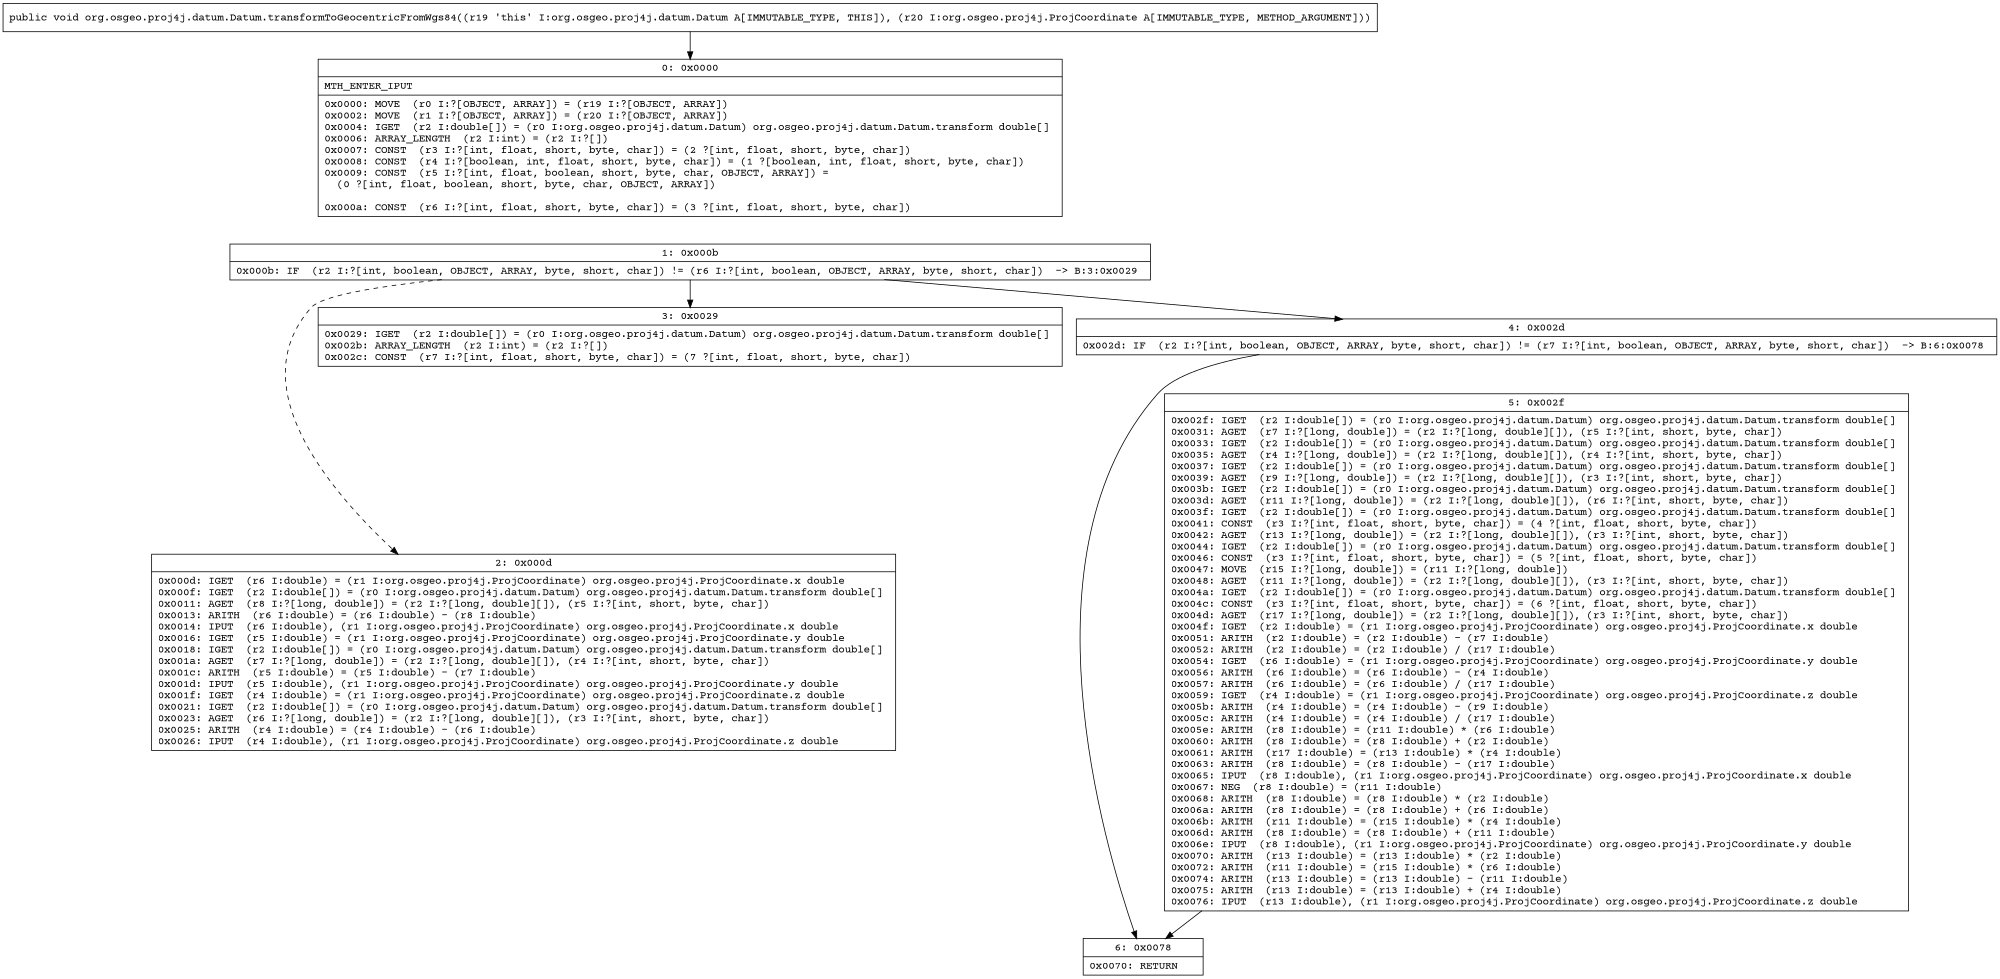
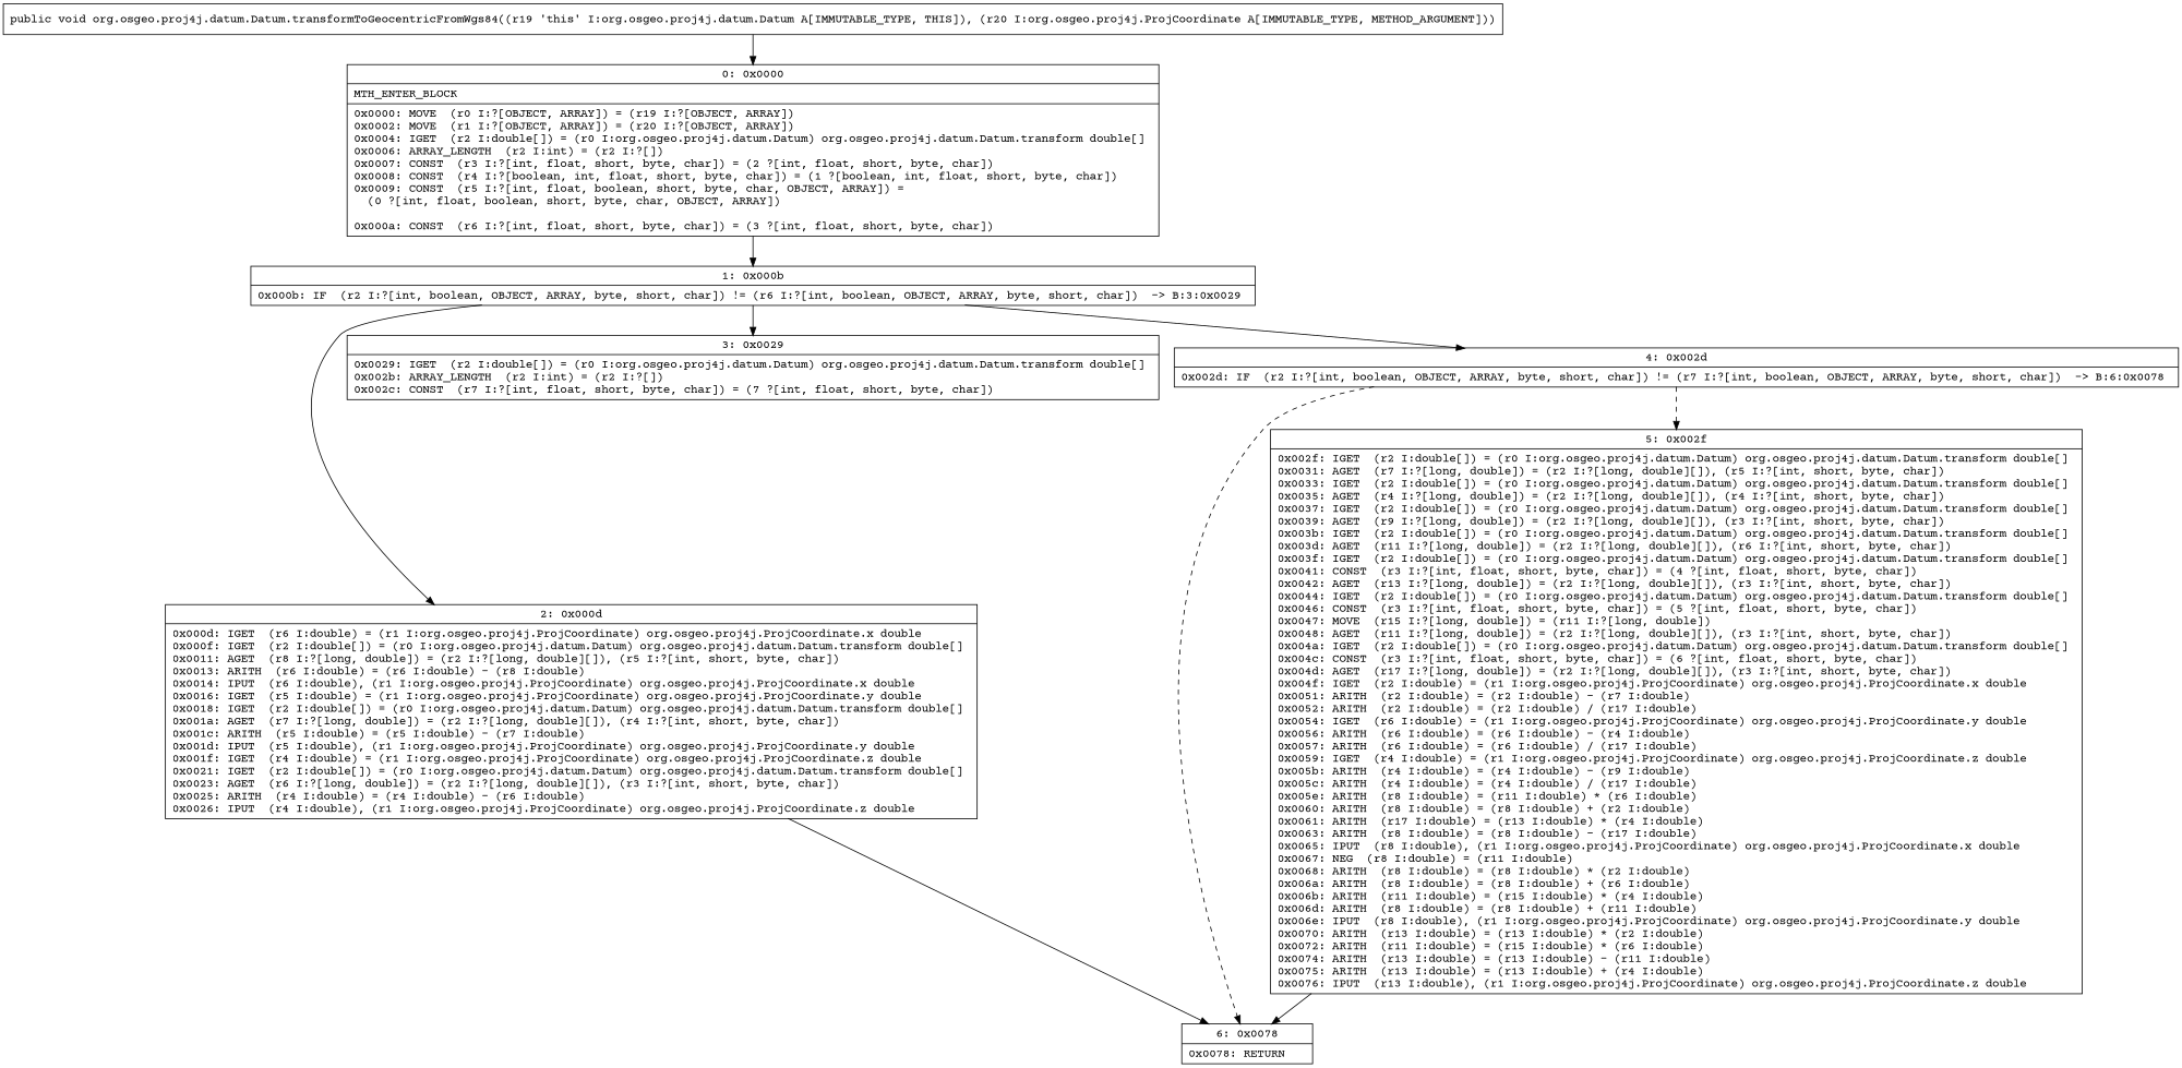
  digraph {
    fontname="Courier Prime"
    node [fontname="Courier Prime" shape=record]
    edge [fontname="Courier Prime"]
-   n1 [label="{0\:\ 0x0000|MTH_ENTER_IPUT\l|0x0000: MOVE  (r0 I:?[OBJECT, ARRAY]) = (r19 I:?[OBJECT, ARRAY]) \l0x0002: MOVE  (r1 I:?[OBJECT, ARRAY]) = (r20 I:?[OBJECT, ARRAY]) \l0x0004: IGET  (r2 I:double[]) = (r0 I:org.osgeo.proj4j.datum.Datum) org.osgeo.proj4j.datum.Datum.transform double[] \l0x0006: ARRAY_LENGTH  (r2 I:int) = (r2 I:?[]) \l0x0007: CONST  (r3 I:?[int, float, short, byte, char]) = (2 ?[int, float, short, byte, char]) \l0x0008: CONST  (r4 I:?[boolean, int, float, short, byte, char]) = (1 ?[boolean, int, float, short, byte, char]) \l0x0009: CONST  (r5 I:?[int, float, boolean, short, byte, char, OBJECT, ARRAY]) = \l  (0 ?[int, float, boolean, short, byte, char, OBJECT, ARRAY])\l \l0x000a: CONST  (r6 I:?[int, float, short, byte, char]) = (3 ?[int, float, short, byte, char]) \l}"]
+   n1 [label="{0\:\ 0x0000|MTH_ENTER_BLOCK\l|0x0000: MOVE  (r0 I:?[OBJECT, ARRAY]) = (r19 I:?[OBJECT, ARRAY]) \l0x0002: MOVE  (r1 I:?[OBJECT, ARRAY]) = (r20 I:?[OBJECT, ARRAY]) \l0x0004: IGET  (r2 I:double[]) = (r0 I:org.osgeo.proj4j.datum.Datum) org.osgeo.proj4j.datum.Datum.transform double[] \l0x0006: ARRAY_LENGTH  (r2 I:int) = (r2 I:?[]) \l0x0007: CONST  (r3 I:?[int, float, short, byte, char]) = (2 ?[int, float, short, byte, char]) \l0x0008: CONST  (r4 I:?[boolean, int, float, short, byte, char]) = (1 ?[boolean, int, float, short, byte, char]) \l0x0009: CONST  (r5 I:?[int, float, boolean, short, byte, char, OBJECT, ARRAY]) = \l  (0 ?[int, float, boolean, short, byte, char, OBJECT, ARRAY])\l \l0x000a: CONST  (r6 I:?[int, float, short, byte, char]) = (3 ?[int, float, short, byte, char]) \l}"]
    n2 [label="{1\:\ 0x000b|0x000b: IF  (r2 I:?[int, boolean, OBJECT, ARRAY, byte, short, char]) != (r6 I:?[int, boolean, OBJECT, ARRAY, byte, short, char])  \-\> B:3:0x0029 \l}"]
    n3 [label="{2\:\ 0x000d|0x000d: IGET  (r6 I:double) = (r1 I:org.osgeo.proj4j.ProjCoordinate) org.osgeo.proj4j.ProjCoordinate.x double \l0x000f: IGET  (r2 I:double[]) = (r0 I:org.osgeo.proj4j.datum.Datum) org.osgeo.proj4j.datum.Datum.transform double[] \l0x0011: AGET  (r8 I:?[long, double]) = (r2 I:?[long, double][]), (r5 I:?[int, short, byte, char]) \l0x0013: ARITH  (r6 I:double) = (r6 I:double) \- (r8 I:double) \l0x0014: IPUT  (r6 I:double), (r1 I:org.osgeo.proj4j.ProjCoordinate) org.osgeo.proj4j.ProjCoordinate.x double \l0x0016: IGET  (r5 I:double) = (r1 I:org.osgeo.proj4j.ProjCoordinate) org.osgeo.proj4j.ProjCoordinate.y double \l0x0018: IGET  (r2 I:double[]) = (r0 I:org.osgeo.proj4j.datum.Datum) org.osgeo.proj4j.datum.Datum.transform double[] \l0x001a: AGET  (r7 I:?[long, double]) = (r2 I:?[long, double][]), (r4 I:?[int, short, byte, char]) \l0x001c: ARITH  (r5 I:double) = (r5 I:double) \- (r7 I:double) \l0x001d: IPUT  (r5 I:double), (r1 I:org.osgeo.proj4j.ProjCoordinate) org.osgeo.proj4j.ProjCoordinate.y double \l0x001f: IGET  (r4 I:double) = (r1 I:org.osgeo.proj4j.ProjCoordinate) org.osgeo.proj4j.ProjCoordinate.z double \l0x0021: IGET  (r2 I:double[]) = (r0 I:org.osgeo.proj4j.datum.Datum) org.osgeo.proj4j.datum.Datum.transform double[] \l0x0023: AGET  (r6 I:?[long, double]) = (r2 I:?[long, double][]), (r3 I:?[int, short, byte, char]) \l0x0025: ARITH  (r4 I:double) = (r4 I:double) \- (r6 I:double) \l0x0026: IPUT  (r4 I:double), (r1 I:org.osgeo.proj4j.ProjCoordinate) org.osgeo.proj4j.ProjCoordinate.z double \l}"]
    n4 [label="{3\:\ 0x0029|0x0029: IGET  (r2 I:double[]) = (r0 I:org.osgeo.proj4j.datum.Datum) org.osgeo.proj4j.datum.Datum.transform double[] \l0x002b: ARRAY_LENGTH  (r2 I:int) = (r2 I:?[]) \l0x002c: CONST  (r7 I:?[int, float, short, byte, char]) = (7 ?[int, float, short, byte, char]) \l}"]
    n5 [label="{4\:\ 0x002d|0x002d: IF  (r2 I:?[int, boolean, OBJECT, ARRAY, byte, short, char]) != (r7 I:?[int, boolean, OBJECT, ARRAY, byte, short, char])  \-\> B:6:0x0078 \l}"]
-   n6 [label="{6\:\ 0x0078|0x0070: RETURN   \l}"]
+   n6 [label="{6\:\ 0x0078|0x0078: RETURN   \l}"]
    n7 [label="{5\:\ 0x002f|0x002f: IGET  (r2 I:double[]) = (r0 I:org.osgeo.proj4j.datum.Datum) org.osgeo.proj4j.datum.Datum.transform double[] \l0x0031: AGET  (r7 I:?[long, double]) = (r2 I:?[long, double][]), (r5 I:?[int, short, byte, char]) \l0x0033: IGET  (r2 I:double[]) = (r0 I:org.osgeo.proj4j.datum.Datum) org.osgeo.proj4j.datum.Datum.transform double[] \l0x0035: AGET  (r4 I:?[long, double]) = (r2 I:?[long, double][]), (r4 I:?[int, short, byte, char]) \l0x0037: IGET  (r2 I:double[]) = (r0 I:org.osgeo.proj4j.datum.Datum) org.osgeo.proj4j.datum.Datum.transform double[] \l0x0039: AGET  (r9 I:?[long, double]) = (r2 I:?[long, double][]), (r3 I:?[int, short, byte, char]) \l0x003b: IGET  (r2 I:double[]) = (r0 I:org.osgeo.proj4j.datum.Datum) org.osgeo.proj4j.datum.Datum.transform double[] \l0x003d: AGET  (r11 I:?[long, double]) = (r2 I:?[long, double][]), (r6 I:?[int, short, byte, char]) \l0x003f: IGET  (r2 I:double[]) = (r0 I:org.osgeo.proj4j.datum.Datum) org.osgeo.proj4j.datum.Datum.transform double[] \l0x0041: CONST  (r3 I:?[int, float, short, byte, char]) = (4 ?[int, float, short, byte, char]) \l0x0042: AGET  (r13 I:?[long, double]) = (r2 I:?[long, double][]), (r3 I:?[int, short, byte, char]) \l0x0044: IGET  (r2 I:double[]) = (r0 I:org.osgeo.proj4j.datum.Datum) org.osgeo.proj4j.datum.Datum.transform double[] \l0x0046: CONST  (r3 I:?[int, float, short, byte, char]) = (5 ?[int, float, short, byte, char]) \l0x0047: MOVE  (r15 I:?[long, double]) = (r11 I:?[long, double]) \l0x0048: AGET  (r11 I:?[long, double]) = (r2 I:?[long, double][]), (r3 I:?[int, short, byte, char]) \l0x004a: IGET  (r2 I:double[]) = (r0 I:org.osgeo.proj4j.datum.Datum) org.osgeo.proj4j.datum.Datum.transform double[] \l0x004c: CONST  (r3 I:?[int, float, short, byte, char]) = (6 ?[int, float, short, byte, char]) \l0x004d: AGET  (r17 I:?[long, double]) = (r2 I:?[long, double][]), (r3 I:?[int, short, byte, char]) \l0x004f: IGET  (r2 I:double) = (r1 I:org.osgeo.proj4j.ProjCoordinate) org.osgeo.proj4j.ProjCoordinate.x double \l0x0051: ARITH  (r2 I:double) = (r2 I:double) \- (r7 I:double) \l0x0052: ARITH  (r2 I:double) = (r2 I:double) \/ (r17 I:double) \l0x0054: IGET  (r6 I:double) = (r1 I:org.osgeo.proj4j.ProjCoordinate) org.osgeo.proj4j.ProjCoordinate.y double \l0x0056: ARITH  (r6 I:double) = (r6 I:double) \- (r4 I:double) \l0x0057: ARITH  (r6 I:double) = (r6 I:double) \/ (r17 I:double) \l0x0059: IGET  (r4 I:double) = (r1 I:org.osgeo.proj4j.ProjCoordinate) org.osgeo.proj4j.ProjCoordinate.z double \l0x005b: ARITH  (r4 I:double) = (r4 I:double) \- (r9 I:double) \l0x005c: ARITH  (r4 I:double) = (r4 I:double) \/ (r17 I:double) \l0x005e: ARITH  (r8 I:double) = (r11 I:double) * (r6 I:double) \l0x0060: ARITH  (r8 I:double) = (r8 I:double) + (r2 I:double) \l0x0061: ARITH  (r17 I:double) = (r13 I:double) * (r4 I:double) \l0x0063: ARITH  (r8 I:double) = (r8 I:double) \- (r17 I:double) \l0x0065: IPUT  (r8 I:double), (r1 I:org.osgeo.proj4j.ProjCoordinate) org.osgeo.proj4j.ProjCoordinate.x double \l0x0067: NEG  (r8 I:double) = (r11 I:double) \l0x0068: ARITH  (r8 I:double) = (r8 I:double) * (r2 I:double) \l0x006a: ARITH  (r8 I:double) = (r8 I:double) + (r6 I:double) \l0x006b: ARITH  (r11 I:double) = (r15 I:double) * (r4 I:double) \l0x006d: ARITH  (r8 I:double) = (r8 I:double) + (r11 I:double) \l0x006e: IPUT  (r8 I:double), (r1 I:org.osgeo.proj4j.ProjCoordinate) org.osgeo.proj4j.ProjCoordinate.y double \l0x0070: ARITH  (r13 I:double) = (r13 I:double) * (r2 I:double) \l0x0072: ARITH  (r11 I:double) = (r15 I:double) * (r6 I:double) \l0x0074: ARITH  (r13 I:double) = (r13 I:double) \- (r11 I:double) \l0x0075: ARITH  (r13 I:double) = (r13 I:double) + (r4 I:double) \l0x0076: IPUT  (r13 I:double), (r1 I:org.osgeo.proj4j.ProjCoordinate) org.osgeo.proj4j.ProjCoordinate.z double \l}"]
    n8 [label="{public void org.osgeo.proj4j.datum.Datum.transformToGeocentricFromWgs84((r19 'this' I:org.osgeo.proj4j.datum.Datum A[IMMUTABLE_TYPE, THIS]), (r20 I:org.osgeo.proj4j.ProjCoordinate A[IMMUTABLE_TYPE, METHOD_ARGUMENT])) }"]
-   n2 -> n3 [style=dashed]
+   n1 -> n2
+   n2 -> n3 [style=solid]
    n2 -> n4
    n2 -> n5
-   n5 -> n6
+   n3 -> n6
+   n5 -> n6 [style=dashed]
+   n5 -> n7 [style=dashed]
    n7 -> n6
    n8 -> n1
  }
